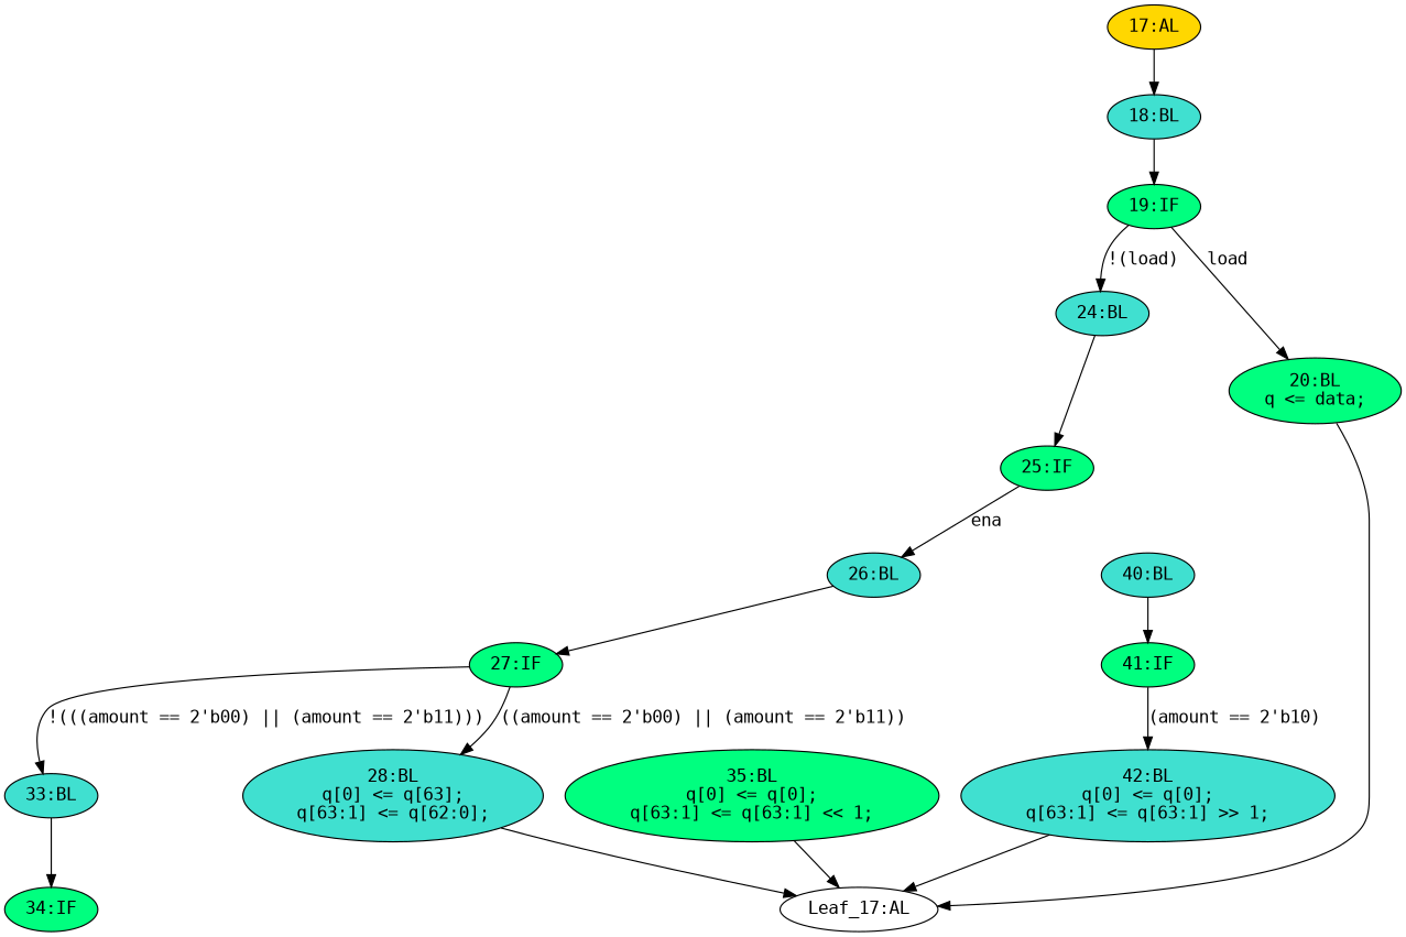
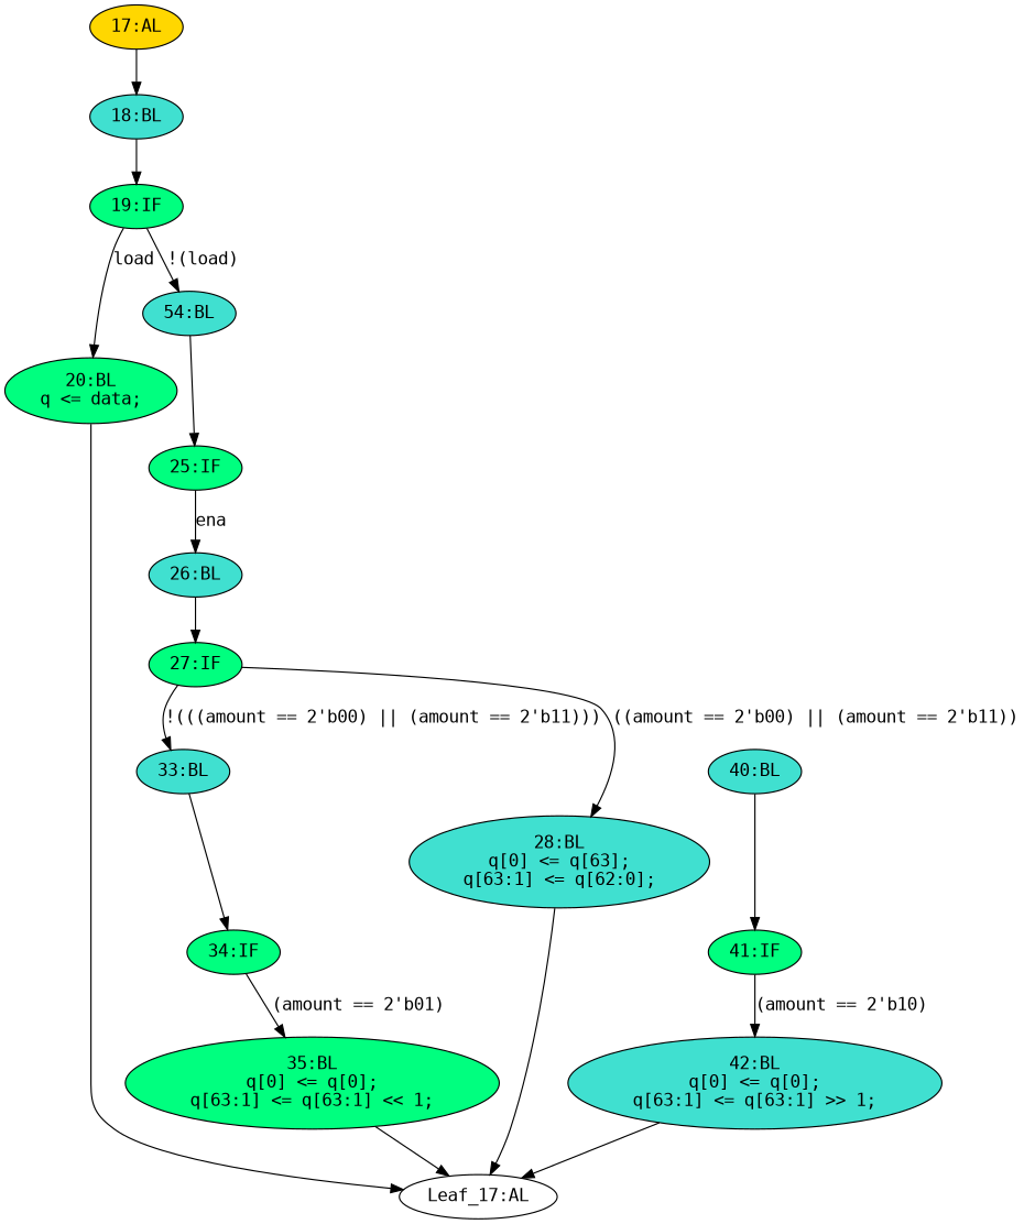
  strict digraph {
    fontname="DejaVu Sans Mono"
    node [fillcolor=turquoise fontname="DejaVu Sans Mono" statements="[]" style=filled typ=Block]
    edge [cond="[]" fontname="DejaVu Sans Mono" lineno=None]
    n1 [ast="<pyverilog.vparser.ast.Always object at 0x7f1ce454cd50>" clk_sens=True fillcolor=gold label="17:AL" sens="['clk']" typ=Always use_var="['load', 'ena', 'amount', 'data', 'q']"]
    n2 [ast="<pyverilog.vparser.ast.Block object at 0x7f1ce454cf10>" label="18:BL"]
    n3 [ast="<pyverilog.vparser.ast.IfStatement object at 0x7f1ce454cf50>" fillcolor=springgreen label="19:IF" typ=IfStatement]
    n4 [ast="<pyverilog.vparser.ast.Block object at 0x7f1ce4ca5510>" fillcolor=springgreen label="20:BL\nq <= data;" statements="[<pyverilog.vparser.ast.NonblockingSubstitution object at 0x7f1ce4ca5550>]"]
-   n5 [ast="<pyverilog.vparser.ast.Block object at 0x7f1ce454cfd0>" label="24:BL"]
+   n5 [ast="<pyverilog.vparser.ast.Block object at 0x7f1ce454cfd0>" label="54:BL"]
    n6 [ast="<pyverilog.vparser.ast.Block object at 0x7f1ce454c510>" fillcolor=springgreen label="35:BL\nq[0] <= q[0];\nq[63:1] <= q[63:1] << 1;" statements="[<pyverilog.vparser.ast.NonblockingSubstitution object at 0x7f1ce454c550>, <pyverilog.vparser.ast.NonblockingSubstitution object at 0x7f1ce50aad10>]"]
    n7 [def_var="['q']" label="Leaf_17:AL" fillcolor="" statements="" style="" typ=""]
    n8 [ast="<pyverilog.vparser.ast.Block object at 0x7f1ce4565150>" label="33:BL"]
    n9 [ast="<pyverilog.vparser.ast.IfStatement object at 0x7f1ce4565190>" fillcolor=springgreen label="34:IF" typ=IfStatement]
    n10 [ast="<pyverilog.vparser.ast.Block object at 0x7f1ce45651d0>" label="40:BL"]
    n11 [ast="<pyverilog.vparser.ast.IfStatement object at 0x7f1ce4565210>" fillcolor=springgreen label="41:IF" typ=IfStatement]
    n12 [ast="<pyverilog.vparser.ast.IfStatement object at 0x7f1ce4565110>" fillcolor=springgreen label="27:IF" typ=IfStatement]
    n13 [ast="<pyverilog.vparser.ast.Block object at 0x7f1ce4565d10>" label="28:BL\nq[0] <= q[63];\nq[63:1] <= q[62:0];" statements="[<pyverilog.vparser.ast.NonblockingSubstitution object at 0x7f1ce4565d50>, <pyverilog.vparser.ast.NonblockingSubstitution object at 0x7f1ce4565f90>]"]
    n14 [ast="<pyverilog.vparser.ast.Block object at 0x7f1ce4565250>" label="42:BL\nq[0] <= q[0];\nq[63:1] <= q[63:1] >> 1;" statements="[<pyverilog.vparser.ast.NonblockingSubstitution object at 0x7f1ce4565290>, <pyverilog.vparser.ast.NonblockingSubstitution object at 0x7f1ce4565510>]"]
    n15 [ast="<pyverilog.vparser.ast.IfStatement object at 0x7f1ce4565050>" fillcolor=springgreen label="25:IF" typ=IfStatement]
    n16 [ast="<pyverilog.vparser.ast.Block object at 0x7f1ce45650d0>" label="26:BL"]
    n1 -> n2
    n2 -> n3
    n3 -> n4 [cond="['load']" label=load lineno=19]
    n3 -> n5 [cond="['load']" label="!(load)" lineno=19]
    n4 -> n7
    n5 -> n15
    n6 -> n7
    n8 -> n9
+   n9 -> n6 [cond="['amount']" label="(amount == 2'b01)" lineno=34]
    n10 -> n11
    n11 -> n14 [cond="['amount']" label="(amount == 2'b10)" lineno=41]
    n12 -> n8 [cond="['amount', 'amount']" label="!(((amount == 2'b00) || (amount == 2'b11)))" lineno=27]
    n12 -> n13 [cond="['amount', 'amount']" label="((amount == 2'b00) || (amount == 2'b11))" lineno=27]
    n13 -> n7
    n14 -> n7
    n15 -> n16 [cond="['ena']" label=ena lineno=25]
    n16 -> n12
  }
